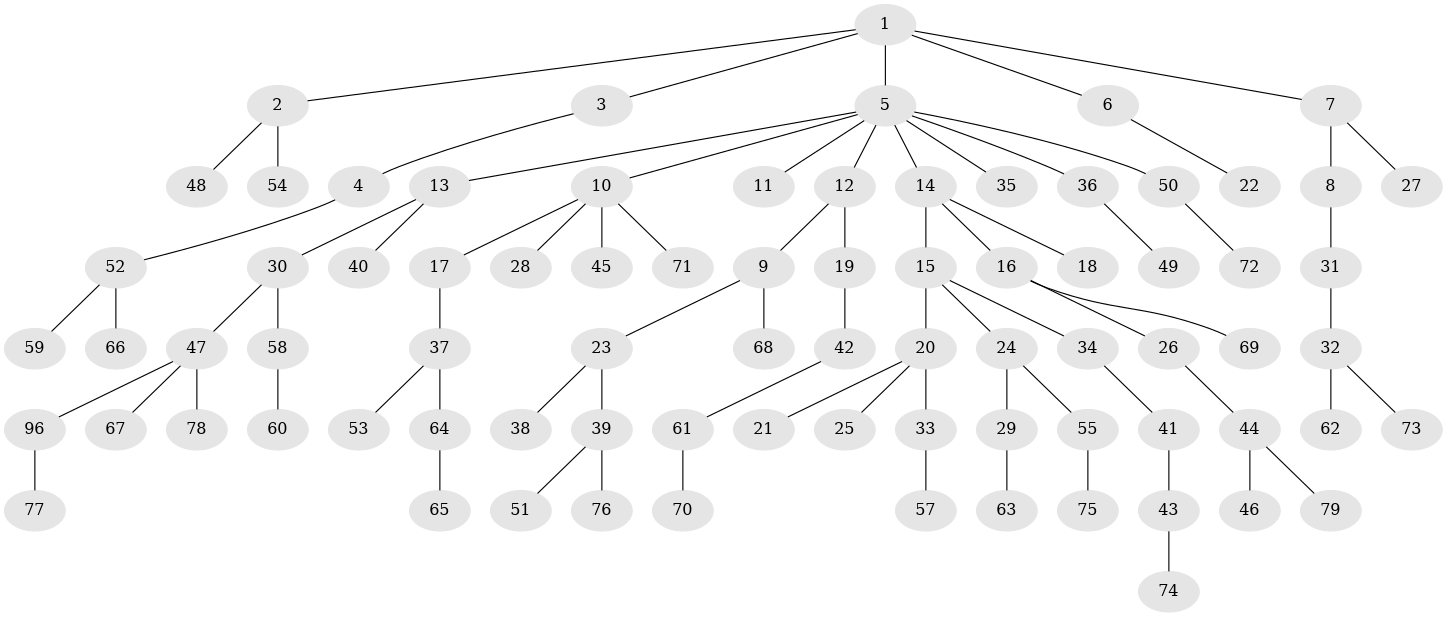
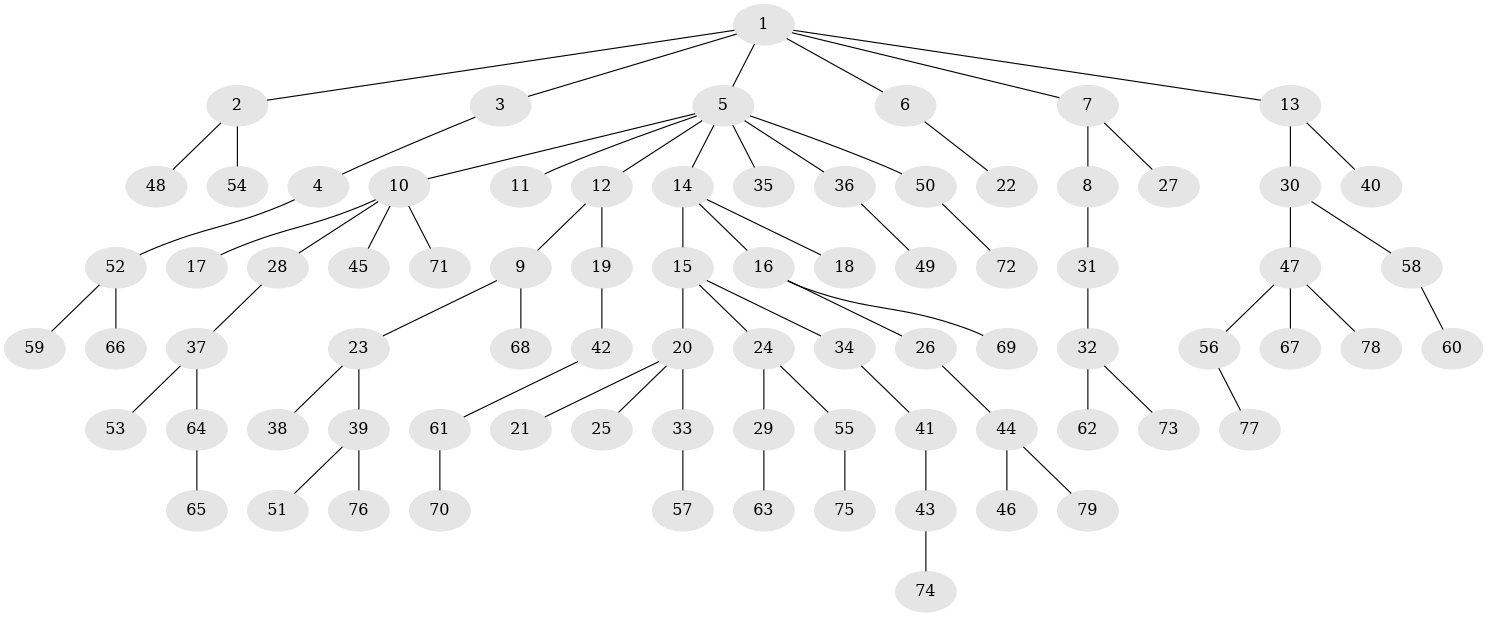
  graph {
    node [color=gray90 style=filled]
    1
    2
    3
    5
    6
    7
    13
    48
    54
    4
    10
    11
    12
    14
    35
    36
    50
    22
    8
    27
    30
    40
    52
    59
    66
    9
    23
    68
    17
    28
    45
    71
    19
    15
    16
    18
    49
    72
    31
    32
    38
    39
    37
    42
    47
    58
    20
    24
    34
    26
    69
    21
    25
    33
    29
    55
    41
    44
    61
    57
    51
    76
    63
    75
    46
    79
    53
    64
-   56 [label=96]
+   56
    67
    78
    60
    62
    73
    43
    65
    74
    70
    77
    1 -- 2
    1 -- 3
    1 -- 5
    1 -- 6
    1 -- 7
-   5 -- 13
+   1 -- 13
    2 -- 48
    2 -- 54
    3 -- 4
    5 -- 10
    5 -- 11
    5 -- 12
    5 -- 14
    5 -- 35
    5 -- 36
    5 -- 50
    6 -- 22
    7 -- 8
    7 -- 27
    13 -- 30
    13 -- 40
    4 -- 52
    10 -- 17
    10 -- 28
    10 -- 45
    10 -- 71
    12 -- 9
    12 -- 19
    14 -- 15
    14 -- 16
    14 -- 18
    36 -- 49
    50 -- 72
    8 -- 31
    30 -- 47
    30 -- 58
    52 -- 59
    52 -- 66
    9 -- 23
    9 -- 68
    23 -- 38
    23 -- 39
-   17 -- 37
+   28 -- 37
    19 -- 42
    15 -- 20
    15 -- 24
    15 -- 34
    16 -- 26
    16 -- 69
    31 -- 32
    32 -- 62
    32 -- 73
    39 -- 51
    39 -- 76
    37 -- 53
    37 -- 64
    42 -- 61
    47 -- 56
    47 -- 67
    47 -- 78
    58 -- 60
    20 -- 21
    20 -- 25
    20 -- 33
    24 -- 29
    24 -- 55
    34 -- 41
    26 -- 44
    33 -- 57
    29 -- 63
    55 -- 75
    41 -- 43
    44 -- 46
    44 -- 79
    61 -- 70
    64 -- 65
    56 -- 77
    43 -- 74
  }
